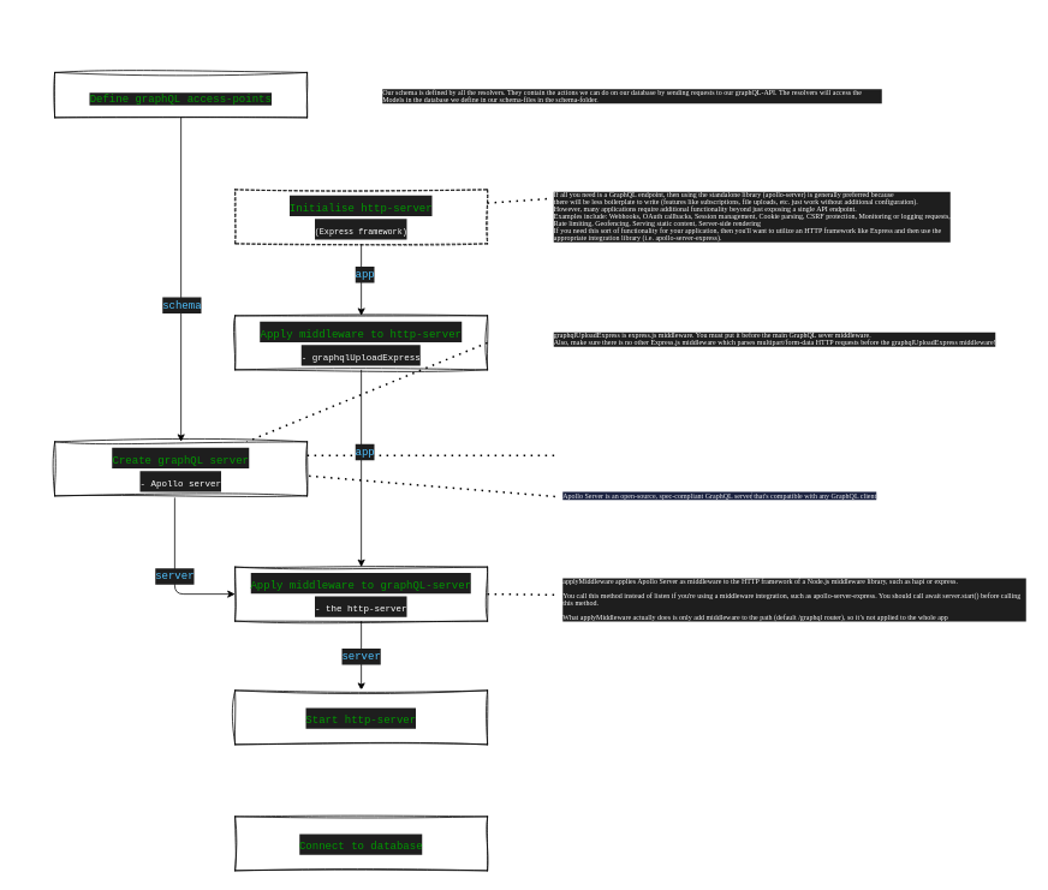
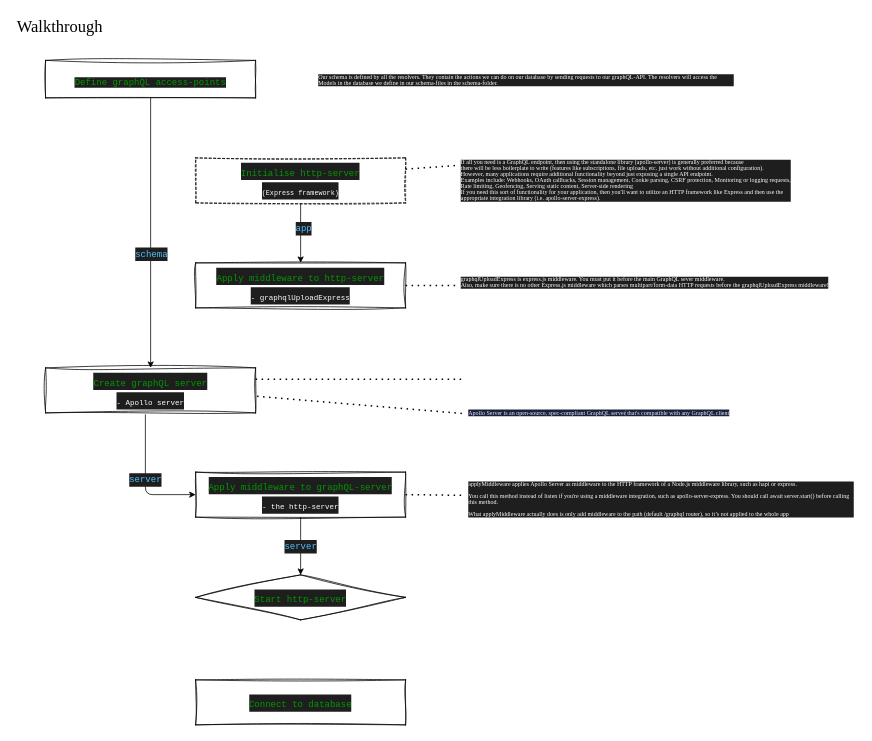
  <mxCell id="0" />
  <mxCell id="1" parent="0" />
  <mxCell id="2" value="" style="edgeStyle=none;html=1;entryX=0.5;entryY=0;entryDx=0;entryDy=0;" parent="1" source="4" target="15" edge="1"><mxGeometry relative="1" as="geometry" /></mxCell>
  <mxCell id="3" value="&lt;div style=&quot;color: rgb(212, 212, 212); background-color: rgb(30, 30, 30); font-family: Menlo, Monaco, &amp;quot;Courier New&amp;quot;, monospace; font-size: 12px; line-height: 18px;&quot;&gt;&lt;span style=&quot;color: #4fc1ff;&quot;&gt;schema&lt;/span&gt;&lt;/div&gt;" style="edgeLabel;html=1;align=center;verticalAlign=middle;resizable=0;points=[];fontSize=20;fontFamily=Architects Daughter;" vertex="1" connectable="0" parent="2"><mxGeometry x="0.15" relative="1" as="geometry"><mxPoint as="offset" /></mxGeometry></mxCell>
  <mxCell id="4" value="&lt;span style=&quot;background-color: rgb(30, 30, 30); font-family: Menlo, Monaco, &amp;quot;Courier New&amp;quot;, monospace; font-size: 12px;&quot;&gt;&lt;font color=&quot;#009900&quot;&gt;Define graphQL access-points&lt;/font&gt;&lt;/span&gt;" style="rounded=0;whiteSpace=wrap;html=1;sketch=1;hachureGap=4;jiggle=2;curveFitting=1;fontFamily=Architects Daughter;fontSource=https%3A%2F%2Ffonts.googleapis.com%2Fcss%3Ffamily%3DArchitects%2BDaughter;fontSize=20;" parent="1" vertex="1"><mxGeometry x="60" y="80" width="280" height="50" as="geometry" /></mxCell>
+ <mxCell id="5" value="Walkthrough" style="text;html=1;strokeColor=none;fillColor=none;align=left;verticalAlign=middle;whiteSpace=wrap;rounded=0;sketch=1;hachureGap=4;jiggle=2;curveFitting=1;fontFamily=Architects Daughter;fontSource=https%3A%2F%2Ffonts.googleapis.com%2Fcss%3Ffamily%3DArchitects%2BDaughter;fontSize=22;" parent="1" vertex="1"><mxGeometry x="20" y="20" width="200" height="30" as="geometry" /></mxCell>
  <mxCell id="6" value="" style="edgeStyle=none;html=1;fontFamily=Verdana;fontSize=9;fontColor=#FFFFFF;" parent="1" source="8" target="11" edge="1"><mxGeometry relative="1" as="geometry" /></mxCell>
  <mxCell id="7" value="&lt;div style=&quot;color: rgb(212, 212, 212); background-color: rgb(30, 30, 30); font-family: Menlo, Monaco, &amp;quot;Courier New&amp;quot;, monospace; font-size: 12px; line-height: 18px;&quot;&gt;&lt;span style=&quot;color: #4fc1ff;&quot;&gt;app&lt;/span&gt;&lt;/div&gt;" style="edgeLabel;html=1;align=center;verticalAlign=middle;resizable=0;points=[];fontSize=10;fontFamily=Verdana;fontColor=#009900;" vertex="1" connectable="0" parent="6"><mxGeometry x="-0.175" y="3" relative="1" as="geometry"><mxPoint as="offset" /></mxGeometry></mxCell>
  <mxCell id="8" value="&lt;span style=&quot;background-color: rgb(30, 30, 30); font-family: Menlo, Monaco, &amp;quot;Courier New&amp;quot;, monospace;&quot;&gt;&lt;span style=&quot;font-size: 12px;&quot;&gt;&lt;font color=&quot;#009900&quot;&gt;Initialise http-server&lt;/font&gt;&lt;/span&gt;&lt;br&gt;&lt;font color=&quot;#ffffff&quot; style=&quot;font-size: 9px;&quot;&gt;(Express framework)&lt;/font&gt;&lt;br&gt;&lt;/span&gt;" style="rounded=0;whiteSpace=wrap;html=1;sketch=1;hachureGap=4;jiggle=2;curveFitting=1;fontFamily=Architects Daughter;fontSource=https%3A%2F%2Ffonts.googleapis.com%2Fcss%3Ffamily%3DArchitects%2BDaughter;fontSize=20;dashed=1;" parent="1" vertex="1"><mxGeometry x="260" y="210" width="280" height="60" as="geometry" /></mxCell>
  <mxCell id="9" value="&lt;div style=&quot;background-color: rgb(30, 30, 30); font-weight: normal; font-size: 8px; line-height: 100%;&quot;&gt;&lt;p style=&quot;line-height: 100%; font-size: 8px;&quot;&gt;&lt;font color=&quot;#ffffff&quot; style=&quot;font-size: 8px;&quot;&gt;&lt;font style=&quot;font-size: 8px;&quot; face=&quot;Verdana&quot;&gt;If all you need is a GraphQL endpoint, then using the standalone library (apollo-server) is generally preferred because&lt;br style=&quot;font-size: 8px;&quot;&gt;&lt;/font&gt;&lt;font style=&quot;font-size: 8px;&quot; face=&quot;Verdana&quot;&gt;there will be less boilerplate to write (features like subscriptions, file uploads, etc. just work without additional configuration).&lt;br style=&quot;font-size: 8px;&quot;&gt;&lt;/font&gt;&lt;font style=&quot;font-size: 8px;&quot; face=&quot;Verdana&quot;&gt;However, many applications require additional functionality beyond just exposing a single API endpoint.&lt;br style=&quot;font-size: 8px;&quot;&gt;&lt;/font&gt;&lt;font style=&quot;font-size: 8px;&quot; face=&quot;Verdana&quot;&gt;Examples include: Webhooks, OAuth callbacks, Session management, Cookie parsing, CSRF protection, Monitoring or logging requests,&lt;br style=&quot;font-size: 8px;&quot;&gt;&lt;/font&gt;&lt;font style=&quot;font-size: 8px;&quot; face=&quot;Verdana&quot;&gt;Rate limiting, Geofencing, Serving static content, Server-side rendering&lt;br style=&quot;font-size: 8px;&quot;&gt;&lt;/font&gt;&lt;font style=&quot;font-size: 8px;&quot; face=&quot;Verdana&quot;&gt;If you need this sort of functionality for your application, then you'll want to utilize an HTTP framework like Express and then use the&lt;br style=&quot;font-size: 8px;&quot;&gt;&lt;/font&gt;&lt;font style=&quot;font-size: 8px;&quot; face=&quot;Verdana&quot;&gt;appropriate integration library (i.e. apollo-server-express).&lt;/font&gt;&lt;/font&gt;&lt;/p&gt;&lt;/div&gt;" style="text;whiteSpace=wrap;html=1;spacing=4;verticalAlign=middle;labelPosition=center;verticalLabelPosition=middle;align=left;fontSize=8;" parent="1" vertex="1"><mxGeometry x="610" y="200" width="530" height="80" as="geometry" /></mxCell>
  <mxCell id="10" value="" style="endArrow=none;dashed=1;html=1;dashPattern=1 3;strokeWidth=2;fontFamily=Verdana;fontSize=8;fontColor=#FFFFFF;entryX=0;entryY=0.25;entryDx=0;entryDy=0;exitX=1;exitY=0.25;exitDx=0;exitDy=0;" parent="1" source="8" target="9" edge="1"><mxGeometry width="50" height="50" relative="1" as="geometry"><mxPoint x="490" y="220" as="sourcePoint" /><mxPoint x="540" y="170" as="targetPoint" /></mxGeometry></mxCell>
  <mxCell id="11" value="&lt;span style=&quot;background-color: rgb(30, 30, 30); font-family: Menlo, Monaco, &amp;quot;Courier New&amp;quot;, monospace;&quot;&gt;&lt;span style=&quot;font-size: 12px;&quot;&gt;&lt;font color=&quot;#009900&quot;&gt;Apply middleware to http-server&lt;/font&gt;&lt;/span&gt;&lt;br&gt;&lt;font size=&quot;1&quot; color=&quot;#ffffff&quot;&gt;- graphqlUploadExpress&lt;/font&gt;&lt;br&gt;&lt;/span&gt;" style="rounded=0;whiteSpace=wrap;html=1;sketch=1;hachureGap=4;jiggle=2;curveFitting=1;fontFamily=Architects Daughter;fontSource=https%3A%2F%2Ffonts.googleapis.com%2Fcss%3Ffamily%3DArchitects%2BDaughter;fontSize=20;" parent="1" vertex="1"><mxGeometry x="260" y="350" width="280" height="60" as="geometry" /></mxCell>
  <mxCell id="12" value="&lt;div style=&quot;background-color: rgb(30, 30, 30); font-weight: normal; font-size: 8px; line-height: 100%;&quot;&gt;&lt;div style=&quot;font-size: 8px; line-height: 100%;&quot;&gt;&lt;span style=&quot;font-size: 8px;&quot;&gt;graphqlUploadExpress is express.js middleware. You must put it before the main GraphQL sever middleware.&lt;/span&gt;&lt;/div&gt;&lt;div style=&quot;font-size: 8px; line-height: 100%;&quot;&gt;&lt;span style=&quot;font-size: 8px;&quot;&gt;Also, make sure there is no other Express.js middleware which parses multipart/form-data HTTP requests before the graphqlUploadExpress middleware!&lt;/span&gt;&lt;/div&gt;&lt;div style=&quot;font-size: 8px;&quot;&gt;&lt;span style=&quot;font-size: 8px;&quot;&gt; &lt;/span&gt;&lt;/div&gt;&lt;/div&gt;" style="text;whiteSpace=wrap;html=1;fontSize=8;fontFamily=Verdana;fontColor=#FFFFFF;spacingTop=0;spacing=4;" parent="1" vertex="1"><mxGeometry x="610" y="360" width="520" height="40" as="geometry" /></mxCell>
- <mxCell id="13" value="" style="endArrow=none;dashed=1;html=1;dashPattern=1 3;strokeWidth=2;fontFamily=Verdana;fontSize=8;fontColor=#FFFFFF;exitX=1;exitY=0.5;exitDx=0;exitDy=0;" parent="1" source="11" target="15" edge="1"><mxGeometry width="50" height="50" relative="1" as="geometry"><mxPoint x="450" y="235" as="sourcePoint" /><mxPoint x="556.9" y="188" as="targetPoint" /></mxGeometry></mxCell>
+ <mxCell id="13" value="" style="endArrow=none;dashed=1;html=1;dashPattern=1 3;strokeWidth=2;fontFamily=Verdana;fontSize=8;fontColor=#FFFFFF;entryX=0;entryY=0.5;entryDx=0;entryDy=0;exitX=1;exitY=0.5;exitDx=0;exitDy=0;" parent="1" source="11" target="12" edge="1"><mxGeometry width="50" height="50" relative="1" as="geometry"><mxPoint x="450" y="235" as="sourcePoint" /><mxPoint x="556.9" y="188" as="targetPoint" /></mxGeometry></mxCell>
  <mxCell id="14" value="&lt;div style=&quot;background-color: rgb(30, 30, 30); font-weight: normal; font-size: 8px; line-height: 100%;&quot;&gt;&lt;div style=&quot;font-size: 8px; line-height: 100%;&quot;&gt;Our schema is defined by all the resolvers. They contain the actions we can do on our database by sending requests to our graphQL-API. The resolvers will access the Models in the database we define in our schema-files in the schema-folder.&lt;/div&gt;&lt;div style=&quot;font-size: 8px;&quot;&gt;&lt;span style=&quot;font-size: 8px;&quot;&gt; &lt;/span&gt;&lt;/div&gt;&lt;/div&gt;" style="text;whiteSpace=wrap;html=1;fontSize=8;fontFamily=Verdana;fontColor=#FFFFFF;spacing=4;" parent="1" vertex="1"><mxGeometry x="420" y="90" width="560" height="30" as="geometry" /></mxCell>
  <mxCell id="15" value="&lt;span style=&quot;background-color: rgb(30, 30, 30); font-family: Menlo, Monaco, &amp;quot;Courier New&amp;quot;, monospace;&quot;&gt;&lt;span style=&quot;font-size: 12px;&quot;&gt;&lt;font color=&quot;#009900&quot;&gt;Create graphQL server&lt;/font&gt;&lt;/span&gt;&lt;br&gt;&lt;font size=&quot;1&quot; color=&quot;#ffffff&quot;&gt;- Apollo server&lt;/font&gt;&lt;br&gt;&lt;/span&gt;" style="rounded=0;whiteSpace=wrap;html=1;sketch=1;hachureGap=4;jiggle=2;curveFitting=1;fontFamily=Architects Daughter;fontSource=https%3A%2F%2Ffonts.googleapis.com%2Fcss%3Ffamily%3DArchitects%2BDaughter;fontSize=20;" parent="1" vertex="1"><mxGeometry x="60" y="490" width="280" height="60" as="geometry" /></mxCell>
  <mxCell id="16" value="&lt;p style=&quot;line-height: 100%;&quot;&gt;&lt;span style=&quot;font-size: 8px; font-style: normal; font-variant-ligatures: normal; font-variant-caps: normal; font-weight: 300; letter-spacing: normal; orphans: 2; text-align: center; text-indent: 0px; text-transform: none; widows: 2; word-spacing: 0px; -webkit-text-stroke-width: 0px; text-decoration-thickness: initial; text-decoration-style: initial; text-decoration-color: initial; float: none; display: inline !important;&quot;&gt;GraphQL is a query language for APIs and a runtime for fulfilling those queries with your existing data. GraphQL provides a complete and understandable description of the data in your API, gives clients the power to ask for exactly what they need and nothing more, makes it easier to evolve APIs over time, and enables powerful developer&amp;nbsp;tools.&lt;/span&gt;&lt;/p&gt;" style="text;whiteSpace=wrap;html=1;fontSize=8;fontFamily=Verdana;fontColor=#FFFFFF;spacing=4;" parent="1" vertex="1"><mxGeometry x="620" y="480" width="520" height="50" as="geometry" /></mxCell>
  <mxCell id="17" value="&lt;p style=&quot;&quot;&gt;&lt;span style=&quot;border-color: var(--chakra-colors-whiteAlpha-300); border-width: 0px; border-style: solid; box-sizing: border-box; overflow-wrap: break-word; font-weight: var(--chakra-fontWeights-strong); color: rgba(255, 255, 255, 0.92); background-color: rgb(27, 34, 64);&quot;&gt;Apollo Server is an&amp;nbsp;&lt;a style=&quot;color: var(--chakra-colors-primary); border-color: var(--chakra-colors-whiteAlpha-300); border-width: 0px; border-style: solid; box-sizing: border-box; overflow-wrap: break-word; background-color: transparent; text-decoration-line: none; transition-property: var(--chakra-transition-property-common); transition-duration: var(--chakra-transition-duration-fast); transition-timing-function: var(--chakra-transition-easing-ease-out); cursor: pointer; outline: transparent solid 2px; outline-offset: 2px;&quot; href=&quot;https://github.com/apollographql/apollo-server&quot; class=&quot;chakra-link css-7i8qdf&quot; target=&quot;_blank&quot;&gt;open-source&lt;/a&gt;, spec-compliant GraphQL server&lt;/span&gt;&lt;span style=&quot;color: rgba(255, 255, 255, 0.92); background-color: rgb(27, 34, 64);&quot;&gt;&amp;nbsp;that's compatible with any GraphQL client&lt;/span&gt;&lt;br&gt;&lt;/p&gt;" style="text;html=1;align=left;verticalAlign=middle;resizable=0;points=[];autosize=1;strokeColor=none;fillColor=none;fontSize=8;fontFamily=Verdana;fontColor=#FFFFFF;labelBackgroundColor=none;spacing=4;" parent="1" vertex="1"><mxGeometry x="620" y="530" width="460" height="40" as="geometry" /></mxCell>
  <mxCell id="18" value="&lt;div style=&quot;color: rgb(212, 212, 212); background-color: rgb(30, 30, 30); font-family: Menlo, Monaco, &amp;quot;Courier New&amp;quot;, monospace; font-size: 12px; line-height: 18px;&quot;&gt;&lt;span style=&quot;color: #4fc1ff;&quot;&gt;server&lt;/span&gt;&lt;/div&gt;" style="edgeStyle=none;html=1;fontFamily=Verdana;fontSize=8;fontColor=#FFFFFF;" parent="1" source="19" target="24" edge="1"><mxGeometry relative="1" as="geometry" /></mxCell>
  <mxCell id="19" value="&lt;span style=&quot;background-color: rgb(30, 30, 30); font-family: Menlo, Monaco, &amp;quot;Courier New&amp;quot;, monospace;&quot;&gt;&lt;span style=&quot;font-size: 12px;&quot;&gt;&lt;font color=&quot;#009900&quot;&gt;Apply middleware to graphQL-server&lt;/font&gt;&lt;/span&gt;&lt;br&gt;&lt;font size=&quot;1&quot; color=&quot;#ffffff&quot;&gt;- the http-server&lt;/font&gt;&lt;br&gt;&lt;/span&gt;" style="rounded=0;whiteSpace=wrap;html=1;sketch=1;hachureGap=4;jiggle=2;curveFitting=1;fontFamily=Architects Daughter;fontSource=https%3A%2F%2Ffonts.googleapis.com%2Fcss%3Ffamily%3DArchitects%2BDaughter;fontSize=20;" parent="1" vertex="1"><mxGeometry x="260" y="629" width="280" height="60" as="geometry" /></mxCell>
  <mxCell id="20" value="" style="endArrow=none;dashed=1;html=1;dashPattern=1 3;strokeWidth=2;fontFamily=Verdana;fontSize=8;fontColor=#FFFFFF;entryX=0;entryY=0.5;entryDx=0;entryDy=0;exitX=1;exitY=0.5;exitDx=0;exitDy=0;" parent="1" source="19" target="21" edge="1"><mxGeometry width="50" height="50" relative="1" as="geometry"><mxPoint x="260" y="515" as="sourcePoint" /><mxPoint x="380" y="660" as="targetPoint" /></mxGeometry></mxCell>
  <mxCell id="21" value="&lt;div style=&quot;background-color: rgb(30, 30, 30); font-weight: normal; font-size: 8px; line-height: 100%;&quot;&gt;&lt;div style=&quot;line-height: 100%;&quot;&gt;&lt;div style=&quot;line-height: 100%;&quot;&gt;&lt;p style=&quot;line-height: 100%;&quot;&gt;applyMiddleware applies Apollo Server as middleware to the HTTP framework of a Node.js middleware library, such as hapi or express.&lt;/p&gt;&lt;p style=&quot;line-height: 100%;&quot;&gt;You call this method instead of listen if you're using a middleware integration, such as apollo-server-express. You should call await server.start() before calling this method.&lt;/p&gt;&lt;p style=&quot;line-height: 100%;&quot;&gt;What applyMiddleware actually does is only add middleware to the path (default /graphql router), so it’s not applied to the whole app&lt;/p&gt;&lt;div style=&quot;font-family: Menlo, Monaco, &amp;quot;Courier New&amp;quot;, monospace; color: rgb(212, 212, 212);&quot;&gt;  &lt;/div&gt;&lt;/div&gt;&lt;/div&gt;&lt;div style=&quot;font-size: 8px;&quot;&gt;&lt;span style=&quot;font-size: 8px;&quot;&gt; &lt;/span&gt;&lt;/div&gt;&lt;/div&gt;" style="text;whiteSpace=wrap;html=1;fontSize=8;fontFamily=Verdana;fontColor=#FFFFFF;spacingTop=0;spacing=4;" parent="1" vertex="1"><mxGeometry x="620" y="625" width="520" height="70" as="geometry" /></mxCell>
  <mxCell id="22" value="" style="endArrow=none;dashed=1;html=1;dashPattern=1 3;strokeWidth=2;fontFamily=Verdana;fontSize=8;fontColor=#FFFFFF;entryX=-0.004;entryY=0.525;entryDx=0;entryDy=0;entryPerimeter=0;exitX=1.007;exitY=0.633;exitDx=0;exitDy=0;exitPerimeter=0;" parent="1" source="15" target="17" edge="1"><mxGeometry width="50" height="50" relative="1" as="geometry"><mxPoint x="340" y="540" as="sourcePoint" /><mxPoint x="420" y="540" as="targetPoint" /></mxGeometry></mxCell>
  <mxCell id="23" value="" style="endArrow=none;dashed=1;html=1;dashPattern=1 3;strokeWidth=2;fontFamily=Verdana;fontSize=8;fontColor=#FFFFFF;entryX=0;entryY=0.5;entryDx=0;entryDy=0;exitX=1;exitY=0.25;exitDx=0;exitDy=0;" parent="1" source="15" target="16" edge="1"><mxGeometry width="50" height="50" relative="1" as="geometry"><mxPoint x="351.96" y="537.98" as="sourcePoint" /><mxPoint x="428.16" y="561" as="targetPoint" /></mxGeometry></mxCell>
- <mxCell id="24" value="&lt;span style=&quot;background-color: rgb(30, 30, 30); font-family: Menlo, Monaco, &amp;quot;Courier New&amp;quot;, monospace;&quot;&gt;&lt;span style=&quot;font-size: 12px;&quot;&gt;&lt;font color=&quot;#009900&quot;&gt;Start http-server&lt;/font&gt;&lt;/span&gt;&lt;br&gt;&lt;/span&gt;" style="rounded=0;whiteSpace=wrap;html=1;sketch=1;hachureGap=4;jiggle=2;curveFitting=1;fontFamily=Architects Daughter;fontSource=https%3A%2F%2Ffonts.googleapis.com%2Fcss%3Ffamily%3DArchitects%2BDaughter;fontSize=20;labelBackgroundColor=none;fontColor=#FFFFFF;" parent="1" vertex="1"><mxGeometry x="260" y="766" width="280" height="60" as="geometry" /></mxCell>
+ <mxCell id="24" value="&lt;span style=&quot;background-color: rgb(30, 30, 30); font-family: Menlo, Monaco, &amp;quot;Courier New&amp;quot;, monospace;&quot;&gt;&lt;span style=&quot;font-size: 12px;&quot;&gt;&lt;font color=&quot;#009900&quot;&gt;Start http-server&lt;/font&gt;&lt;/span&gt;&lt;br&gt;&lt;/span&gt;" style="rhombus;whiteSpace=wrap;html=1;sketch=1;hachureGap=4;jiggle=2;curveFitting=1;fontFamily=Architects Daughter;fontSource=https%3A%2F%2Ffonts.googleapis.com%2Fcss%3Ffamily%3DArchitects%2BDaughter;fontSize=20;labelBackgroundColor=none;fontColor=#FFFFFF;" parent="1" vertex="1"><mxGeometry x="260" y="766" width="280" height="60" as="geometry" /></mxCell>
  <mxCell id="25" value="&lt;span style=&quot;background-color: rgb(30, 30, 30); font-family: Menlo, Monaco, &amp;quot;Courier New&amp;quot;, monospace;&quot;&gt;&lt;span style=&quot;font-size: 12px;&quot;&gt;&lt;font color=&quot;#009900&quot;&gt;Connect to database&lt;/font&gt;&lt;/span&gt;&lt;br&gt;&lt;/span&gt;" style="rounded=0;whiteSpace=wrap;html=1;sketch=1;hachureGap=4;jiggle=2;curveFitting=1;fontFamily=Architects Daughter;fontSource=https%3A%2F%2Ffonts.googleapis.com%2Fcss%3Ffamily%3DArchitects%2BDaughter;fontSize=20;labelBackgroundColor=none;fontColor=#FFFFFF;" parent="1" vertex="1"><mxGeometry x="260" y="906" width="280" height="60" as="geometry" /></mxCell>
- <mxCell id="26" value="" style="edgeStyle=orthogonalEdgeStyle;html=1;fontFamily=Verdana;fontSize=9;fontColor=#FFFFFF;exitX=0.5;exitY=1;exitDx=0;exitDy=0;" edge="1" parent="1" source="11" target="19"><mxGeometry relative="1" as="geometry"><mxPoint x="410" y="490" as="sourcePoint" /><mxPoint x="410" y="570" as="targetPoint" /><Array as="points" /></mxGeometry></mxCell>
- <mxCell id="27" value="&lt;div style=&quot;color: rgb(212, 212, 212); background-color: rgb(30, 30, 30); font-family: Menlo, Monaco, &amp;quot;Courier New&amp;quot;, monospace; font-size: 12px; line-height: 18px;&quot;&gt;&lt;span style=&quot;color: #4fc1ff;&quot;&gt;app&lt;/span&gt;&lt;/div&gt;" style="edgeLabel;html=1;align=center;verticalAlign=middle;resizable=0;points=[];fontSize=10;fontFamily=Verdana;fontColor=#009900;" vertex="1" connectable="0" parent="26"><mxGeometry x="-0.175" y="3" relative="1" as="geometry"><mxPoint as="offset" /></mxGeometry></mxCell>
  <mxCell id="28" value="&lt;div style=&quot;color: rgb(212, 212, 212); background-color: rgb(30, 30, 30); font-family: Menlo, Monaco, &amp;quot;Courier New&amp;quot;, monospace; font-size: 12px; line-height: 18px;&quot;&gt;&lt;span style=&quot;color: #4fc1ff;&quot;&gt;server&lt;/span&gt;&lt;/div&gt;" style="edgeStyle=orthogonalEdgeStyle;html=1;fontFamily=Verdana;fontSize=8;fontColor=#FFFFFF;exitX=0.475;exitY=1.033;exitDx=0;exitDy=0;exitPerimeter=0;entryX=0;entryY=0.5;entryDx=0;entryDy=0;" edge="1" parent="1" source="15" target="19"><mxGeometry relative="1" as="geometry"><mxPoint x="410" y="699" as="sourcePoint" /><mxPoint x="410" y="776" as="targetPoint" /></mxGeometry></mxCell>
